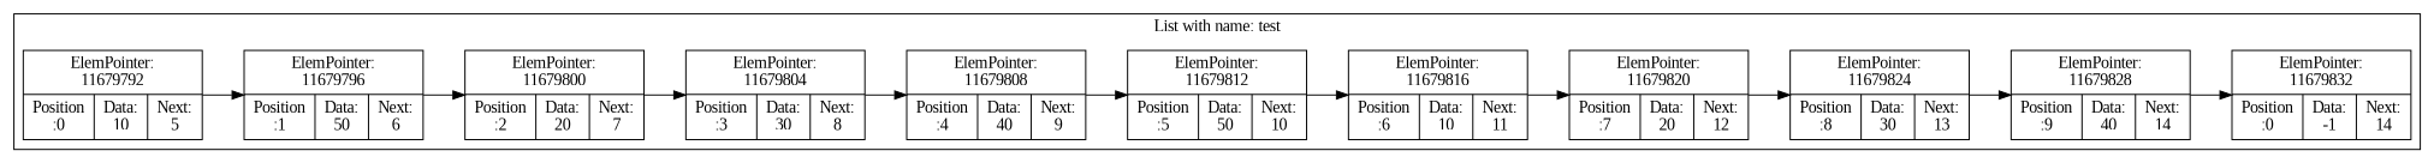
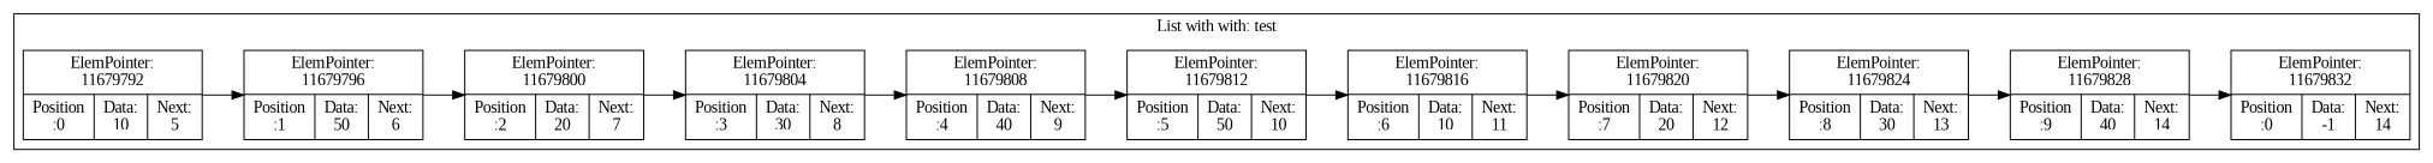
  digraph {
    rankdir=LR
    fontname="Liberation Serif"
    node [shape=record fontname="Liberation Serif"]
    edge [fontname="Liberation Serif"]
    n1 [label="ElemPointer:\n11679792 | {Position\n:0 | Data:\n10 | Next:\n5}"]
    n2 [label="ElemPointer:\n11679796 | {Position\n:1 | Data:\n50 | Next:\n6}"]
    n3 [label="ElemPointer:\n11679800 | {Position\n:2 | Data:\n20 | Next:\n7}"]
    n4 [label="ElemPointer:\n11679804 | {Position\n:3 | Data:\n30 | Next:\n8}"]
    n5 [label="ElemPointer:\n11679808 | {Position\n:4 | Data:\n40 | Next:\n9}"]
    n6 [label="ElemPointer:\n11679812 | {Position\n:5 | Data:\n50 | Next:\n10}"]
    n7 [label="ElemPointer:\n11679816 | {Position\n:6 | Data:\n10 | Next:\n11}"]
    n8 [label="ElemPointer:\n11679820 | {Position\n:7 | Data:\n20 | Next:\n12}"]
    n9 [label="ElemPointer:\n11679824 | {Position\n:8 | Data:\n30 | Next:\n13}"]
    n10 [label="ElemPointer:\n11679828 | {Position\n:9 | Data:\n40 | Next:\n14}"]
    n11 [label="ElemPointer:\n11679832 | {Position\n:0 | Data:\n-1 | Next:\n14}"]
    subgraph cluster_1 {
-     label="List with name: test"
+     label="List with with: test"
      n1
      n2
      n3
      n4
      n5
      n6
      n7
      n8
      n9
      n10
      n11
    }
    n1 -> n2
    n2 -> n3
    n3 -> n4
    n4 -> n5
    n5 -> n6
    n6 -> n7
    n7 -> n8
    n8 -> n9
    n9 -> n10
    n10 -> n11
  }
